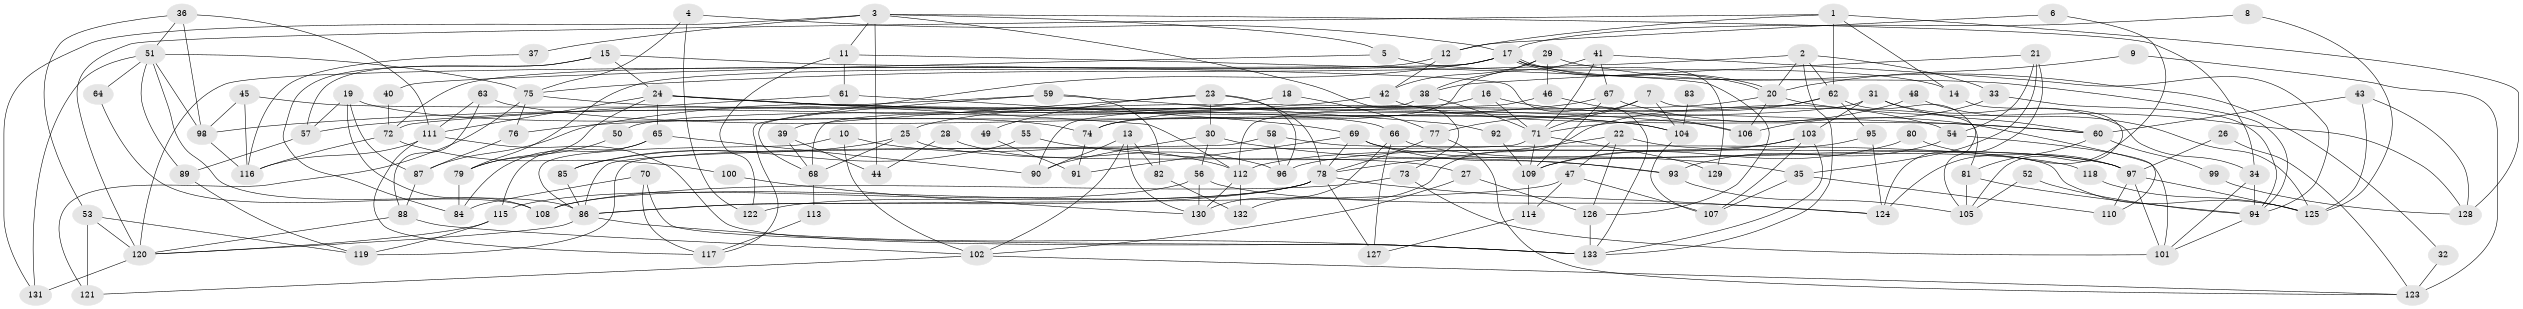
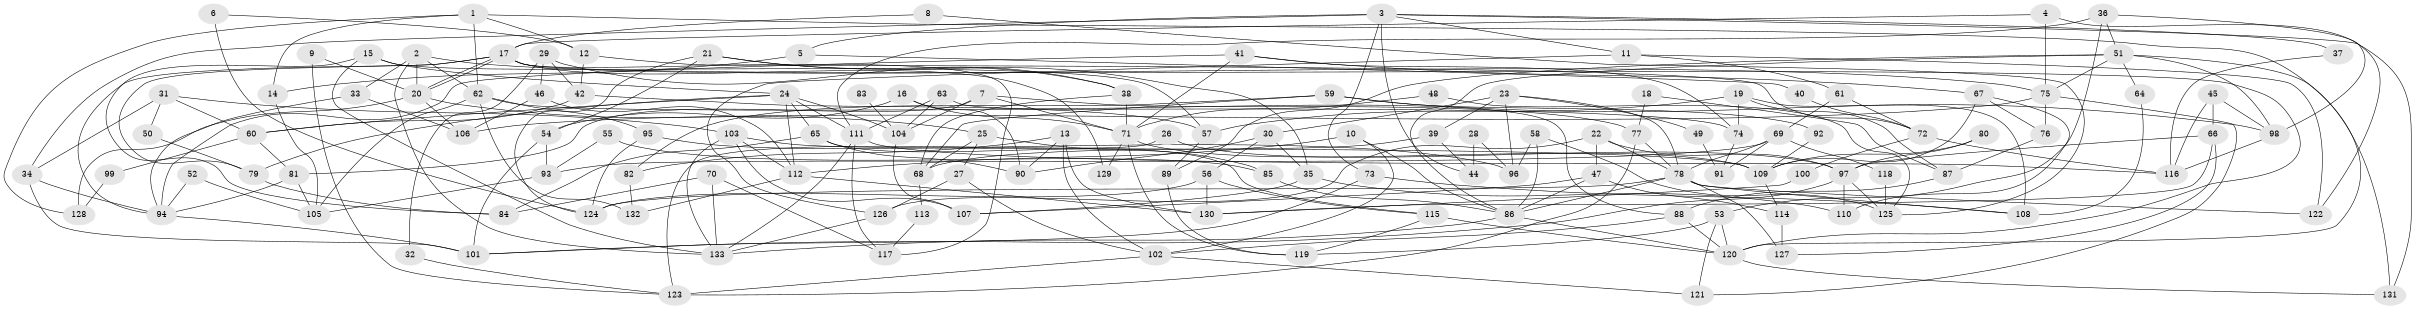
  graph {
    node [color=gray90 style=filled]
    1
    12
    14
    62
    120
    128
    42
    72
    105
    74
    95
    132
    131
    2
    20
    33
    75
    133
    25
    106
    94
    76
    121
    3
    5
    11
    34
    37
    44
    73
    40
    122
    61
    126
    101
    116
    108
    4
    17
    79
    117
    129
    6
    124
    7
    71
    77
    81
    104
    119
    109
    123
    78
    107
    8
    125
    9
    10
    86
    102
    112
    130
    69
    57
    60
    100
    13
    82
    90
    15
    24
    84
    65
    111
    89
    16
    54
    93
    18
    87
    88
    19
    91
    27
    68
    85
    21
    35
    38
    110
    22
    47
    97
    114
    127
    23
    30
    39
    49
    96
    56
    99
    115
    113
    26
    28
    29
    32
    46
    31
    50
    103
    36
    51
    53
    98
    64
    83
    41
    67
-   43
    45
    66
    48
    52
    55
    58
    59
    92
    118
    63
    70
    80
    1 -- 12
    1 -- 14
    1 -- 62
    1 -- 120
    1 -- 128
    12 -- 42
    12 -- 72
    14 -- 105
    62 -- 105
    62 -- 74
    62 -- 95
    62 -- 132
    120 -- 131
    42 -- 57
    42 -- 60
    72 -- 116
    72 -- 100
    74 -- 91
    95 -- 124
    95 -- 96
    2 -- 62
    2 -- 20
    2 -- 33
    2 -- 75
    2 -- 133
    20 -- 128
    20 -- 25
    20 -- 106
    33 -- 106
    33 -- 94
    75 -- 106
    75 -- 76
    75 -- 121
    25 -- 27
    25 -- 68
    25 -- 85
    94 -- 101
    76 -- 87
    3 -- 131
    3 -- 5
    3 -- 11
    3 -- 34
    3 -- 37
    3 -- 44
    3 -- 73
    5 -- 14
    5 -- 40
    11 -- 122
    11 -- 61
    11 -- 126
    34 -- 94
    34 -- 101
    37 -- 116
    73 -- 101
    73 -- 108
    40 -- 72
    61 -- 72
    61 -- 69
    126 -- 133
    4 -- 75
    4 -- 122
    4 -- 17
    17 -- 120
    17 -- 20
    17 -- 20
    17 -- 94
    17 -- 79
    17 -- 117
    17 -- 129
    79 -- 84
    6 -- 12
    6 -- 124
    7 -- 71
    7 -- 77
    7 -- 81
    7 -- 104
    71 -- 129
    71 -- 119
    71 -- 109
    77 -- 123
    77 -- 78
    81 -- 105
    81 -- 94
    104 -- 107
    109 -- 114
    78 -- 122
    78 -- 108
    78 -- 124
    78 -- 86
    78 -- 127
    8 -- 17
    8 -- 125
    9 -- 20
    9 -- 123
    10 -- 86
    10 -- 102
    10 -- 112
    86 -- 120
    86 -- 133
    102 -- 121
    102 -- 123
    112 -- 132
    112 -- 130
    69 -- 78
    69 -- 93
    69 -- 91
    69 -- 118
    57 -- 89
    60 -- 81
    60 -- 99
    100 -- 130
    13 -- 102
    13 -- 130
    13 -- 82
    13 -- 90
    82 -- 132
    15 -- 133
    15 -- 57
    15 -- 24
    15 -- 84
    24 -- 79
    24 -- 104
    24 -- 112
    24 -- 60
    24 -- 65
    24 -- 111
    65 -- 90
    65 -- 84
    65 -- 115
    111 -- 133
    111 -- 116
    111 -- 117
    89 -- 119
    16 -- 71
    16 -- 90
    16 -- 54
    54 -- 101
    54 -- 93
    93 -- 105
    18 -- 77
    18 -- 87
    87 -- 88
    88 -- 120
    88 -- 102
    19 -- 74
    19 -- 108
    19 -- 57
    19 -- 87
    27 -- 126
    27 -- 102
    68 -- 113
    85 -- 86
    21 -- 124
    21 -- 54
    21 -- 35
    21 -- 38
    35 -- 107
    35 -- 110
    38 -- 71
    38 -- 68
    22 -- 126
    22 -- 78
    22 -- 47
    22 -- 97
    47 -- 107
    47 -- 86
    47 -- 114
    97 -- 101
    97 -- 125
    97 -- 110
    114 -- 127
    23 -- 78
    23 -- 30
    23 -- 39
    23 -- 49
    23 -- 96
    30 -- 90
    30 -- 35
    30 -- 56
    39 -- 44
    39 -- 68
    49 -- 91
    56 -- 124
    56 -- 130
    56 -- 115
    99 -- 128
    115 -- 120
    115 -- 119
    113 -- 117
    26 -- 123
    26 -- 97
    28 -- 44
    28 -- 96
    29 -- 42
    29 -- 38
    29 -- 32
    29 -- 46
    32 -- 123
    46 -- 106
    46 -- 112
    31 -- 34
    31 -- 60
    31 -- 50
    31 -- 103
    50 -- 79
    103 -- 133
    103 -- 109
    103 -- 107
    103 -- 112
    36 -- 111
    36 -- 51
    36 -- 53
    36 -- 98
    51 -- 131
    51 -- 75
    51 -- 86
    51 -- 89
    51 -- 98
    51 -- 64
    53 -- 120
    53 -- 121
    53 -- 119
    98 -- 116
    64 -- 108
    83 -- 104
    41 -- 74
    41 -- 94
    41 -- 71
    41 -- 67
    67 -- 76
    67 -- 109
    67 -- 110
-   43 -- 128
-   43 -- 125
-   43 -- 60
    45 -- 116
    45 -- 98
    45 -- 66
    66 -- 130
    66 -- 97
    66 -- 127
    48 -- 71
    48 -- 125
    52 -- 105
    52 -- 94
    55 -- 93
    55 -- 85
    58 -- 125
    58 -- 86
    58 -- 96
    59 -- 82
    59 -- 68
    59 -- 98
    59 -- 92
    92 -- 109
    118 -- 125
    63 -- 104
    63 -- 111
    63 -- 88
    70 -- 133
    70 -- 117
    70 -- 84
    80 -- 109
    80 -- 97
  }
